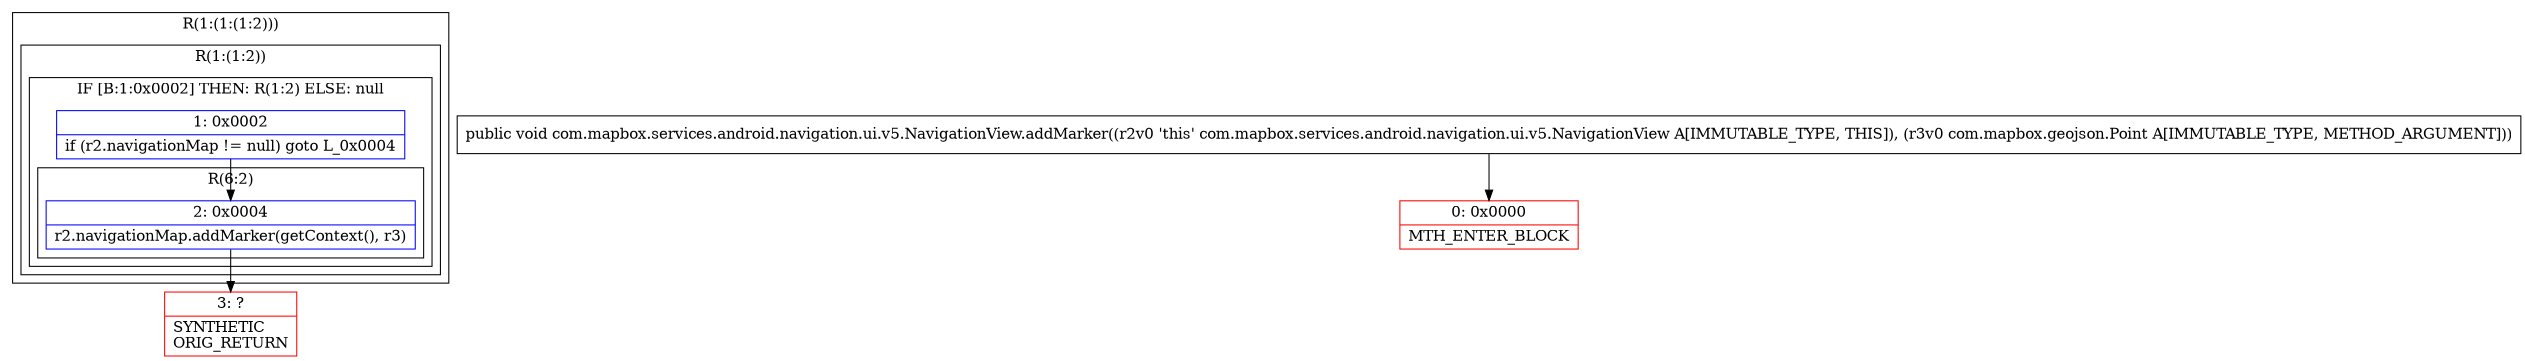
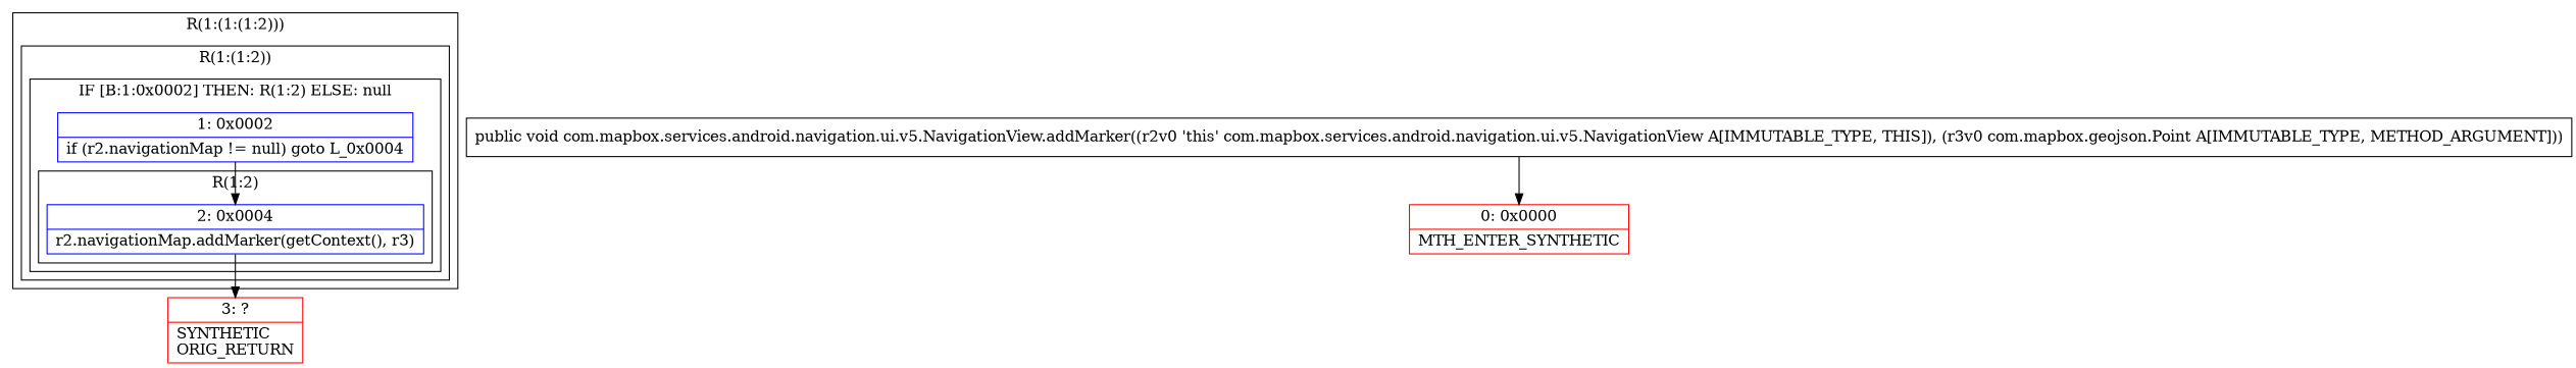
  digraph {
    node [color=blue shape=record]
    n1 [label="{2\:\ 0x0004|r2.navigationMap.addMarker(getContext(), r3)\l}"]
    n2 [label="{1\:\ 0x0002|if (r2.navigationMap != null) goto L_0x0004\l}"]
    n3 [color=red label="{3\:\ ?|SYNTHETIC\lORIG_RETURN\l}"]
-   n4 [color=red label="{0\:\ 0x0000|MTH_ENTER_BLOCK\l}"]
+   n4 [color=red label="{0\:\ 0x0000|MTH_ENTER_SYNTHETIC\l}"]
    n5 [label="{public void com.mapbox.services.android.navigation.ui.v5.NavigationView.addMarker((r2v0 'this' com.mapbox.services.android.navigation.ui.v5.NavigationView A[IMMUTABLE_TYPE, THIS]), (r3v0 com.mapbox.geojson.Point A[IMMUTABLE_TYPE, METHOD_ARGUMENT])) }" color=""]
    subgraph cluster_1 {
      label="R(1:(1:(1:2)))"
      subgraph cluster_2 {
        label="R(1:(1:2))"
        subgraph cluster_3 {
          label="IF [B:1:0x0002] THEN: R(1:2) ELSE: null"
          n2
          subgraph cluster_4 {
-           label="R(6:2)"
+           label="R(1:2)"
            n1
          }
        }
      }
    }
    n1 -> n3
    n2 -> n1
    n5 -> n4
  }
